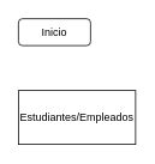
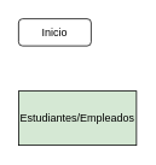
  <mxCell id="0" />
  <mxCell id="1" parent="0" />
  <mxCell id="2" value="Inicio" style="rounded=1;whiteSpace=wrap;html=1;" vertex="1" parent="1"><mxGeometry x="20" y="20" width="80" height="30" as="geometry" /></mxCell>
- <mxCell id="3" value="Estudiantes/Empleados" style="rounded=0;whiteSpace=wrap;html=1;" vertex="1" parent="1"><mxGeometry x="20" y="100" width="130" height="60" as="geometry" /></mxCell>
+ <mxCell id="3" value="Estudiantes/Empleados" style="rounded=0;whiteSpace=wrap;html=1;fillColor=#d5e8d4;" vertex="1" parent="1"><mxGeometry x="20" y="100" width="130" height="60" as="geometry" /></mxCell>
